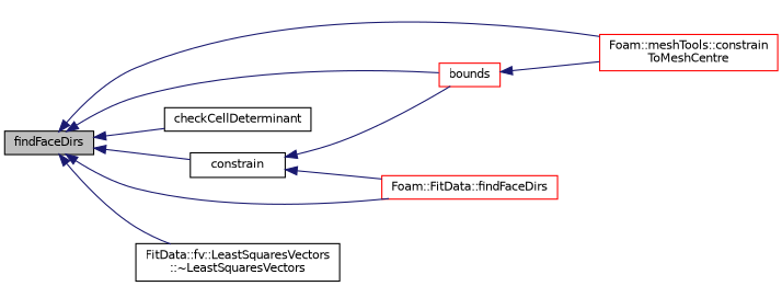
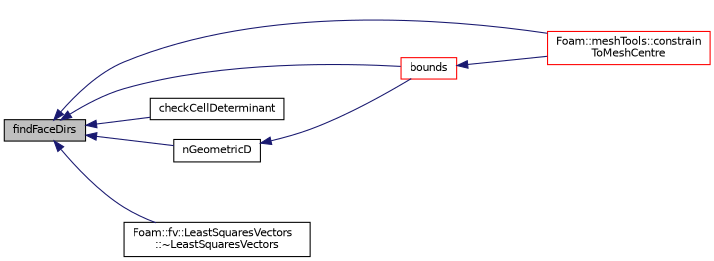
  digraph {
    rankdir=LR
    node [color=black fontname=Helvetica fontsize=10 shape=record]
    edge [color=midnightblue dir=back fontname=Helvetica fontsize=10 labelfontname=Helvetica labelfontsize=10 style=solid]
    n1 [fillcolor=grey75 fontcolor=black height=0.2 label=findFaceDirs style=filled width=0.4]
    n2 [color=red height=0.2 label=bounds width=0.4]
    n3 [color=red height=0.2 label="Foam::meshTools::constrain\lToMeshCentre" width=0.4]
    n4 [height=0.2 label=checkCellDeterminant width=0.4]
-   n5 [color=red height=0.2 label="Foam::FitData::findFaceDirs" width=0.4]
-   n6 [height=0.2 label=constrain width=0.4]
-   n7 [height=0.2 label="FitData::fv::LeastSquaresVectors\l::~LeastSquaresVectors" width=0.4]
+   n6 [height=0.2 label=nGeometricD width=0.4]
+   n7 [height=0.2 label="Foam::fv::LeastSquaresVectors\l::~LeastSquaresVectors" width=0.4]
    n1 -> n2
    n1 -> n3
    n1 -> n4
-   n1 -> n5
    n1 -> n6
    n1 -> n7
    n2 -> n3
    n6 -> n2
-   n6 -> n5
  }
